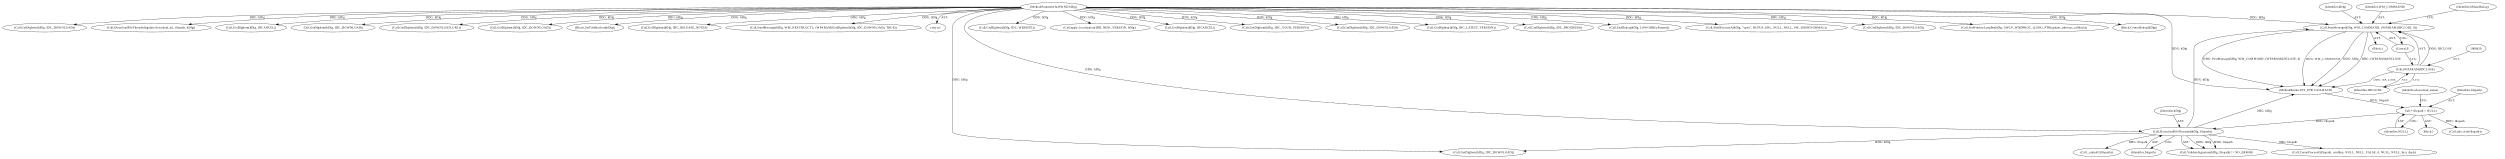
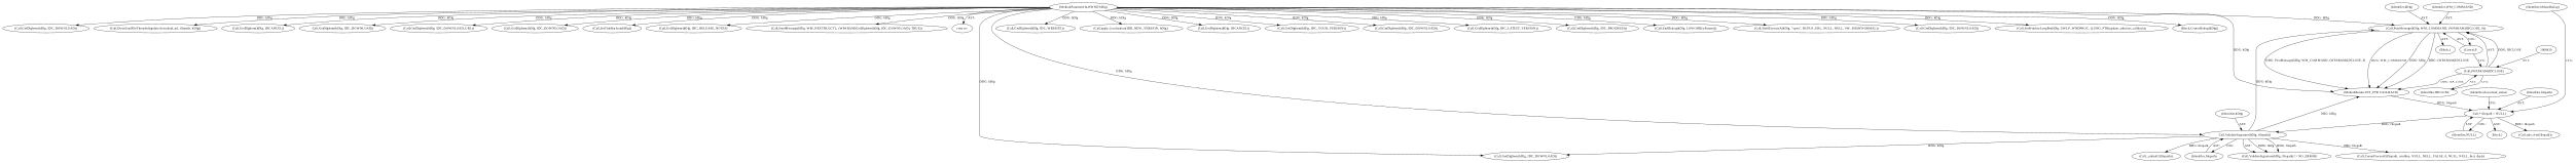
  digraph {
    fontname="Liberation Serif"
    node [fontname="Liberation Serif"]
    edge [fontname="Liberation Serif"]
    n1 [label="(Call,PostMessage(hDlg, WM_COMMAND, (WPARAM)IDCLOSE, 0))"]
    n2 [label="(MethodReturn,INT_PTR CALLBACK)"]
    n3 [label="(Literal,0)"]
    n4 [label="(Block,)"]
    n5 [label="(Call,* filepath = NULL)"]
    n6 [label="(Call,(WPARAM)IDCLOSE)"]
-   n7 [label="(Call,DownloadFileThreaded(hDlg, filepath))"]
+   n7 [label="(Call,ValidateSignature(hDlg, filepath))"]
    n8 [label="(Call,CreateProcessU(filepath, cmdline, NULL, NULL, FALSE, 0, NULL, NULL, &si, &pi))"]
    n9 [label="(Call,_unlinkU(filepath))"]
    n10 [label="(Call,GetDlgItem(hDlg, IDC_DOWNLOAD))"]
    n11 [label="(Identifier,filepath)"]
    n12 [label="(Call,ValidateSignature(hDlg, filepath) != NO_ERROR)"]
    n13 [label="(MethodParameterIn,HWND hDlg)"]
    n14 [label="(Call,GetDlgItem(hDlg, IDC_WEBSITE))"]
    n15 [label="(Call,apply_localization(IDD_NEW_VERSION, hDlg))"]
    n16 [label="(Call,GetDlgItem(hDlg, IDCANCEL))"]
    n17 [label="(Call,GetDlgItem(hDlg, IDC_YOUR_VERSION))"]
    n18 [label="(Call,GetDlgItem(hDlg, IDC_DOWNLOAD))"]
    n19 [label="(Call,GetDlgItem(hDlg, IDC_LATEST_VERSION))"]
    n20 [label="(Call,GetDlgItem(hDlg, IDC_PROGRESS))"]
    n21 [label="(Call,EndDialog(hDlg, LOWORD(wParam)))"]
    n22 [label="(Call,ShellExecuteA(hDlg, \"open\", RUFUS_URL, NULL, NULL, SW_SHOWNORMAL))"]
    n23 [label="(Call,GetDlgItem(hDlg, IDC_DOWNLOAD))"]
    n24 [label="(Call,SetWindowLongPtr(hDlg, GWLP_WNDPROC, (LONG_PTR)update_subclass_callback))"]
    n25 [label="(Block,CenterDialog(hDlg))"]
    n26 [label="(Call,GetDlgItem(hDlg, IDC_DOWNLOAD))"]
    n27 [label="(Call,DownloadFileThreaded(update.download_url, filepath, hDlg))"]
    n28 [label="(Call,GetDlgItem(hDlg, IDCANCEL))"]
    n29 [label="(Call,GetDlgItem(hDlg, IDC_DOWNLOAD))"]
    n30 [label="(Call,GetDlgItem(hDlg, IDC_DOWNLOAD_URL))"]
    n31 [label="(Call,GetDlgItem(hDlg, IDC_DOWNLOAD))"]
-   n32 [label="(Block,SetTitleBarIcon(hDlg))"]
+   n32 [label="(Call,SetTitleBarIcon(hDlg))"]
    n33 [label="(Call,GetDlgItem(hDlg, IDC_RELEASE_NOTES))"]
    n34 [label="(Call,SendMessage(hDlg, WM_NEXTDLGCTL, (WPARAM)GetDlgItem(hDlg, IDC_DOWNLOAD), TRUE))"]
    1000107
    n36 [label="(Identifier,NULL)"]
    n37 [label="(Block,)"]
    n38 [label="(Call,safe_free(filepath))"]
    n39 [label="(Identifier,IDCLOSE)"]
    n40 [label="(Identifier,filepath)"]
    n41 [label="(Identifier,WM_COMMAND)"]
    n42 [label="(Identifier,hDlg)"]
    n43 [label="(Identifier,download_status)"]
    n44 [label="(Identifier,hMainDialog)"]
    n45 [label="(Identifier,hDlg)"]
    1000420
    n1 -> n2 [label="DDG: PostMessage(hDlg, WM_COMMAND, (WPARAM)IDCLOSE, 0)"]
    n1 -> n2 [label="DDG: WM_COMMAND"]
    n1 -> n2 [label="DDG: hDlg"]
    n1 -> n2 [label="DDG: (WPARAM)IDCLOSE"]
    n1 -> n3 [label="CFG: "]
    n1 -> n4 [label="AST: "]
    n2 -> n5 [label="DDG: filepath"]
    n3 -> n1 [label="AST: "]
    n3 -> n6 [label="CFG: "]
    n5 -> n7 [label="DDG: filepath"]
    n5 -> n36 [label="CFG: "]
    n5 -> n37 [label="AST: "]
    n5 -> n38 [label="DDG: filepath"]
    n6 -> n1 [label="AST: "]
    n6 -> n1 [label="DDG: IDCLOSE"]
    n6 -> n2 [label="DDG: IDCLOSE"]
    n6 -> n39 [label="CFG: "]
    n7 -> n1 [label="DDG: hDlg"]
    n7 -> n2 [label="DDG: hDlg"]
    n7 -> n8 [label="DDG: filepath"]
    n7 -> n9 [label="DDG: filepath"]
    n7 -> n10 [label="DDG: hDlg"]
    n7 -> n11 [label="CFG: "]
    n7 -> n12 [label="AST: "]
    n7 -> n12 [label="DDG: hDlg"]
    n7 -> n12 [label="DDG: filepath"]
    n11 -> n7 [label="AST: "]
    n13 -> n1 [label="DDG: hDlg"]
    n13 -> n2 [label="DDG: hDlg"]
    n13 -> n7 [label="DDG: hDlg"]
    n13 -> n10 [label="DDG: hDlg"]
    n13 -> n14 [label="DDG: hDlg"]
    n13 -> n15 [label="DDG: hDlg"]
    n13 -> n16 [label="DDG: hDlg"]
    n13 -> n17 [label="DDG: hDlg"]
    n13 -> n18 [label="DDG: hDlg"]
    n13 -> n19 [label="DDG: hDlg"]
    n13 -> n20 [label="DDG: hDlg"]
    n13 -> n21 [label="DDG: hDlg"]
    n13 -> n22 [label="DDG: hDlg"]
    n13 -> n23 [label="DDG: hDlg"]
    n13 -> n24 [label="DDG: hDlg"]
    n13 -> n25 [label="DDG: hDlg"]
    n13 -> n26 [label="DDG: hDlg"]
    n13 -> n27 [label="DDG: hDlg"]
    n13 -> n28 [label="DDG: hDlg"]
    n13 -> n29 [label="DDG: hDlg"]
    n13 -> n30 [label="DDG: hDlg"]
    n13 -> n31 [label="DDG: hDlg"]
    n13 -> n32 [label="DDG: hDlg"]
    n13 -> n33 [label="DDG: hDlg"]
    n13 -> n34 [label="DDG: hDlg"]
    n13 -> 1000107 [label="AST: "]
    n36 -> n5 [label="AST: "]
    n39 -> n6 [label="AST: "]
    n40 -> n5 [label="AST: "]
    n41 -> n1 [label="AST: "]
    n42 -> n7 [label="AST: "]
    n43 -> n5 [label="CFG: "]
-   n44 -> n1 [label="CFG: "]
+   n44 -> n5 [label="CFG: "]
    n45 -> n1 [label="AST: "]
    1000420 -> n6 [label="AST: "]
  }
